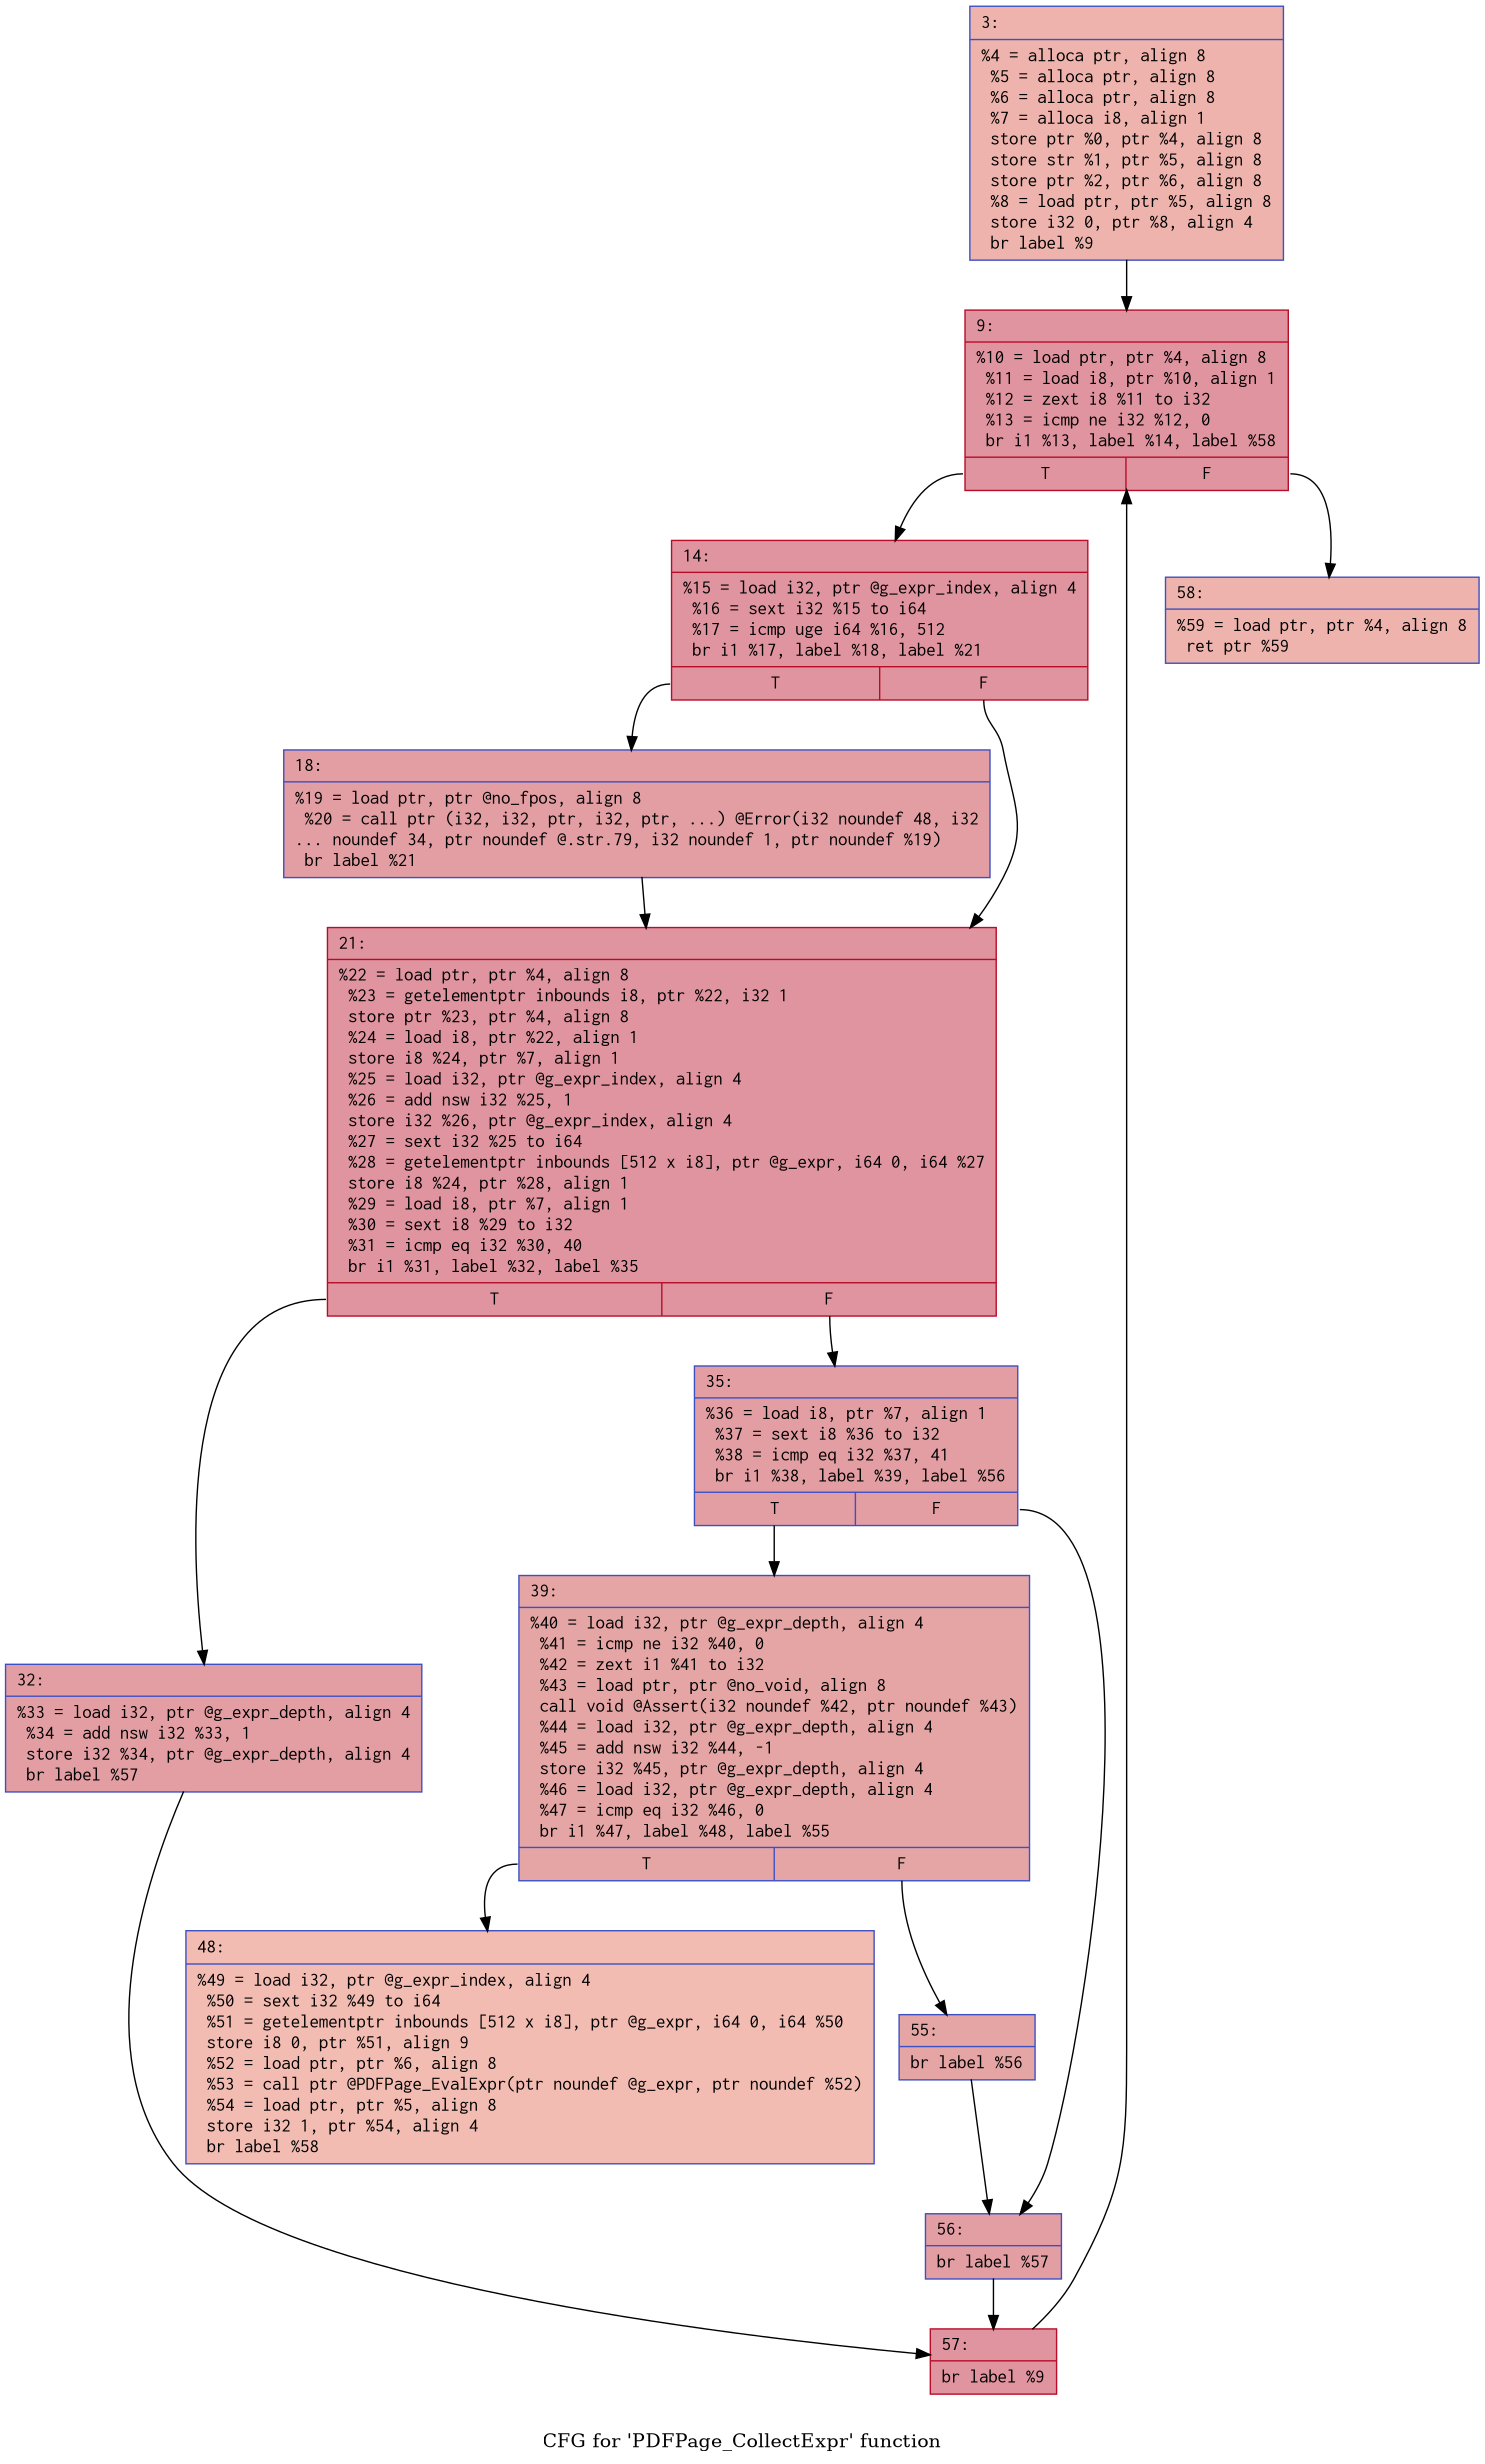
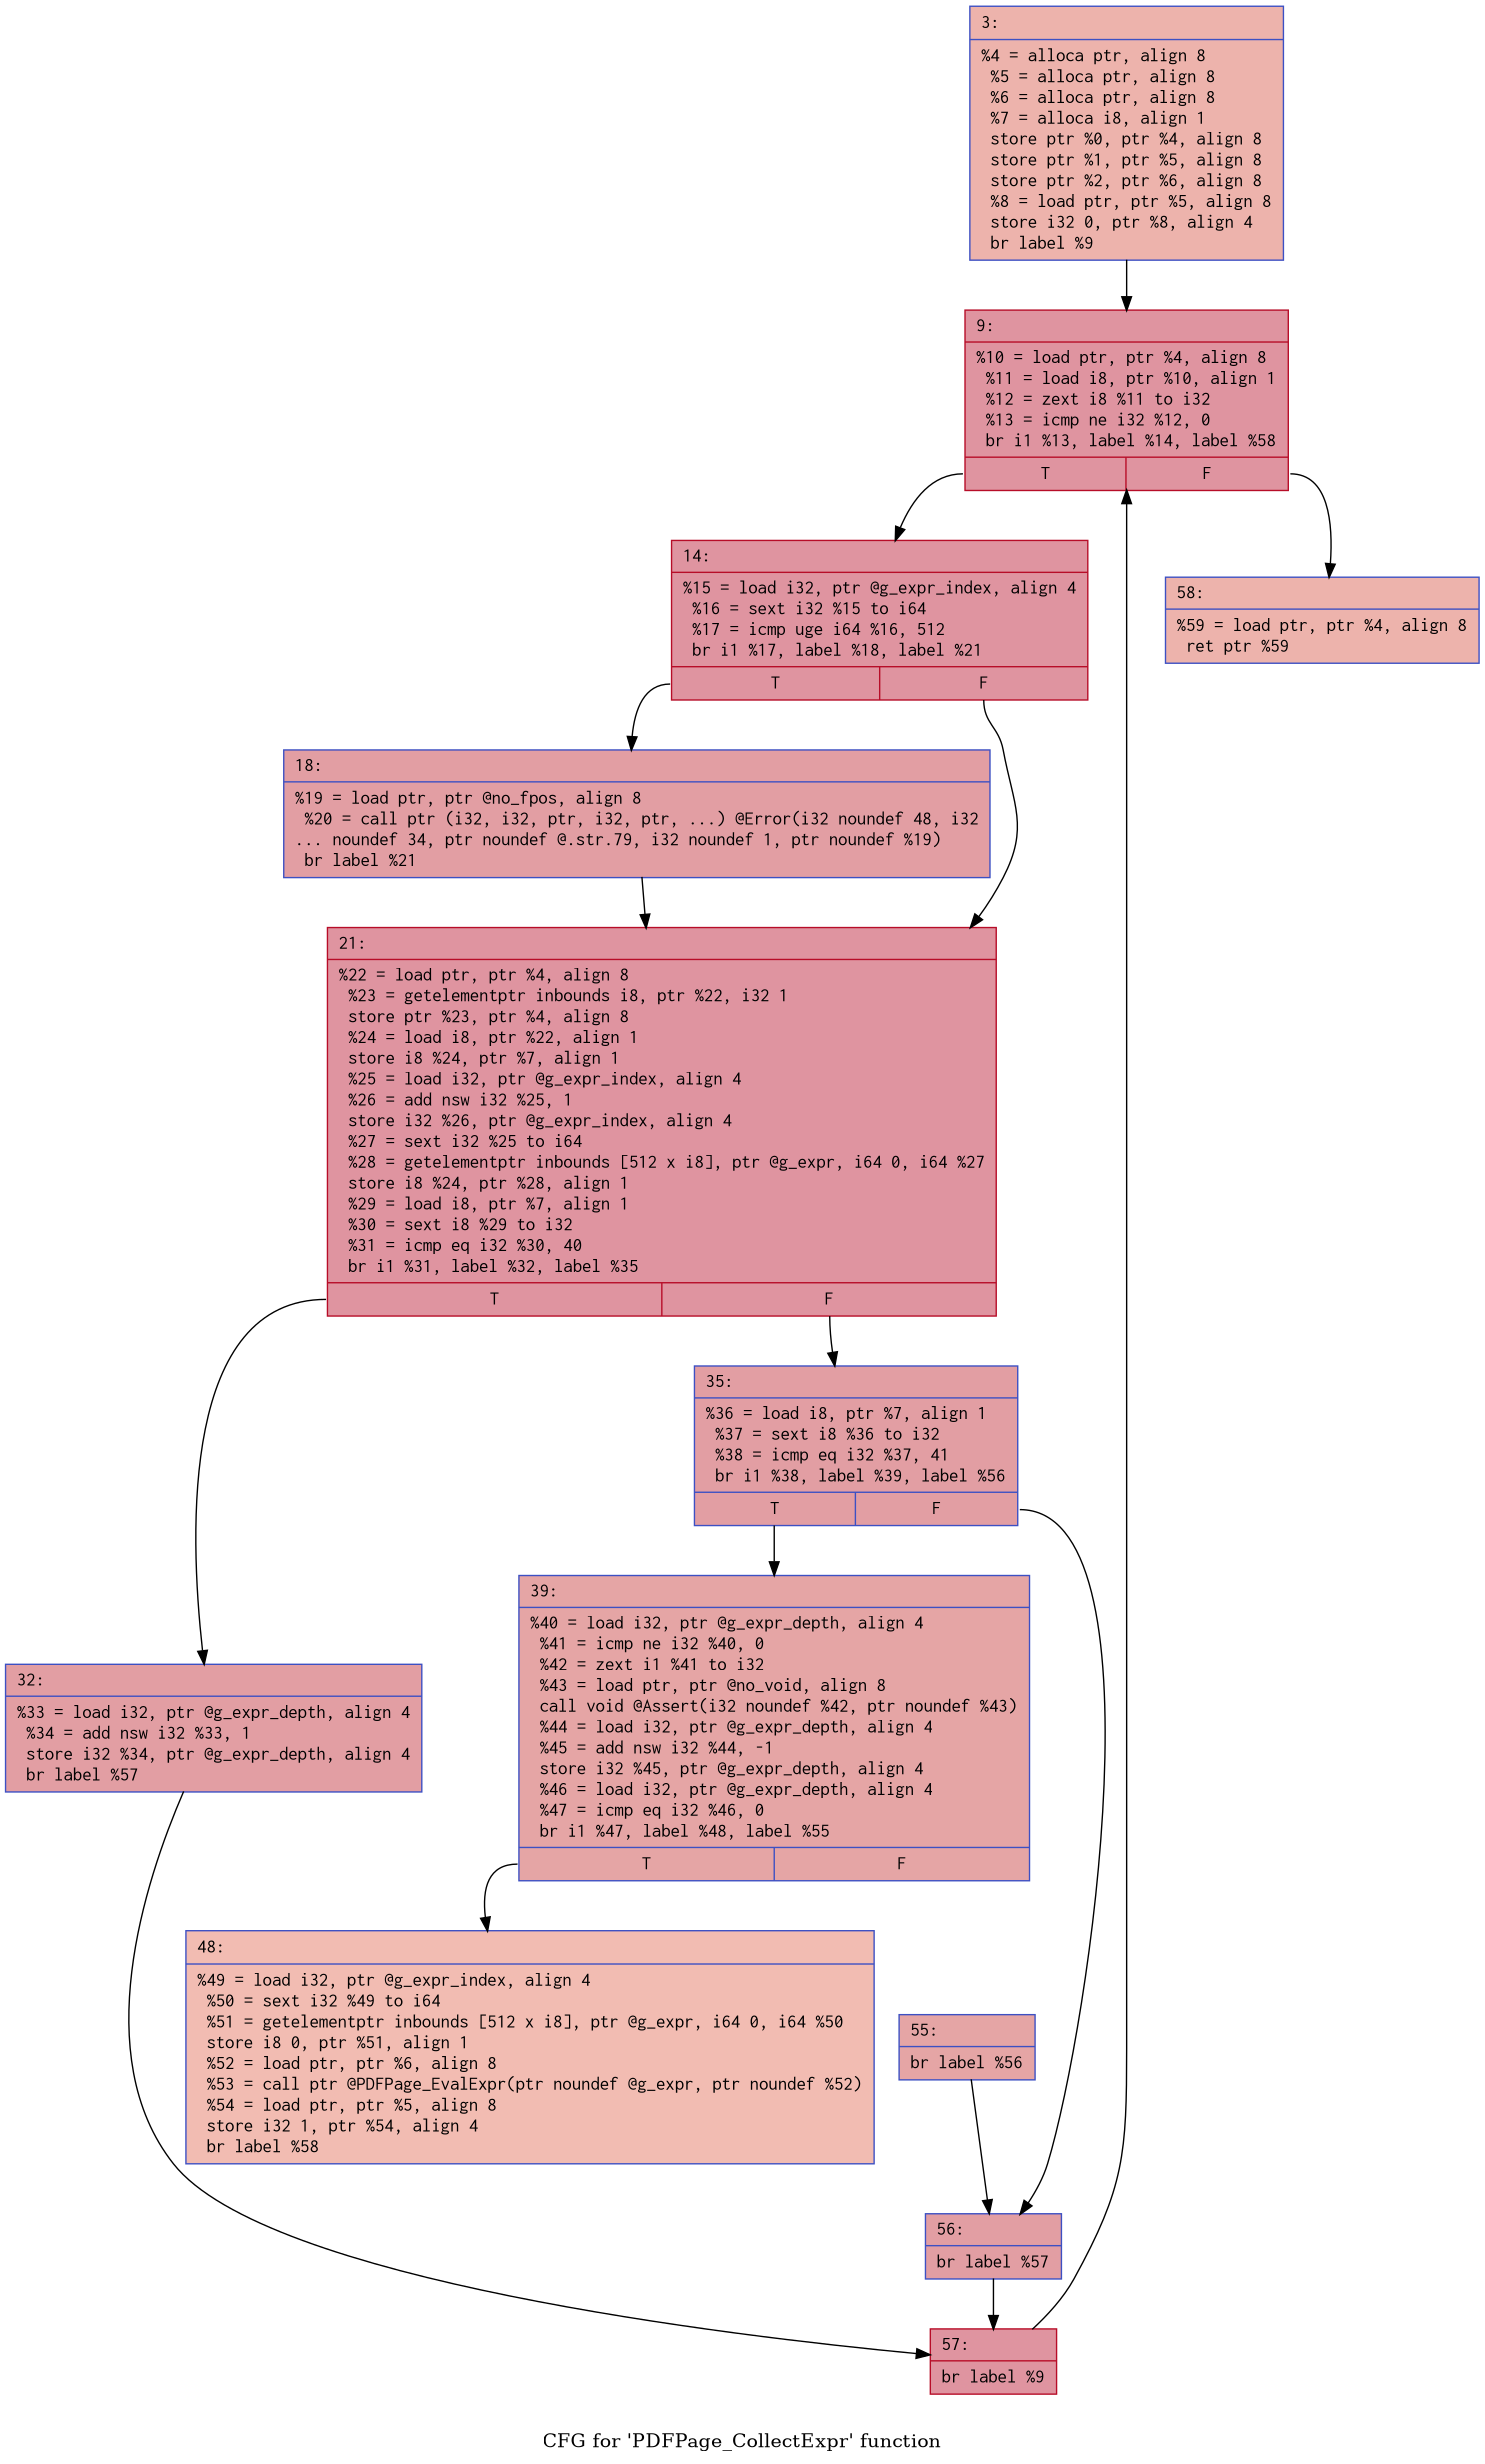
  digraph {
    label="CFG for 'PDFPage_CollectExpr' function"
    node [color="#3d50c3ff" fillcolor="#b70d2870" fontname=Courier shape=record style=filled]
-   n1 [fillcolor="#d6524470" label="{3:\l|  %4 = alloca ptr, align 8\l  %5 = alloca ptr, align 8\l  %6 = alloca ptr, align 8\l  %7 = alloca i8, align 1\l  store ptr %0, ptr %4, align 8\l  store str %1, ptr %5, align 8\l  store ptr %2, ptr %6, align 8\l  %8 = load ptr, ptr %5, align 8\l  store i32 0, ptr %8, align 4\l  br label %9\l}"]
+   n1 [fillcolor="#d6524470" label="{3:\l|  %4 = alloca ptr, align 8\l  %5 = alloca ptr, align 8\l  %6 = alloca ptr, align 8\l  %7 = alloca i8, align 1\l  store ptr %0, ptr %4, align 8\l  store ptr %1, ptr %5, align 8\l  store ptr %2, ptr %6, align 8\l  %8 = load ptr, ptr %5, align 8\l  store i32 0, ptr %8, align 4\l  br label %9\l}"]
    n2 [color="#b70d28ff" label="{9:\l|  %10 = load ptr, ptr %4, align 8\l  %11 = load i8, ptr %10, align 1\l  %12 = zext i8 %11 to i32\l  %13 = icmp ne i32 %12, 0\l  br i1 %13, label %14, label %58\l|{<s0>T|<s1>F}}"]
    n3 [color="#b70d28ff" label="{14:\l|  %15 = load i32, ptr @g_expr_index, align 4\l  %16 = sext i32 %15 to i64\l  %17 = icmp uge i64 %16, 512\l  br i1 %17, label %18, label %21\l|{<s0>T|<s1>F}}"]
    n4 [fillcolor="#d6524470" label="{58:\l|  %59 = load ptr, ptr %4, align 8\l  ret ptr %59\l}"]
    n5 [fillcolor="#be242e70" label="{18:\l|  %19 = load ptr, ptr @no_fpos, align 8\l  %20 = call ptr (i32, i32, ptr, i32, ptr, ...) @Error(i32 noundef 48, i32\l... noundef 34, ptr noundef @.str.79, i32 noundef 1, ptr noundef %19)\l  br label %21\l}"]
    n6 [color="#b70d28ff" label="{21:\l|  %22 = load ptr, ptr %4, align 8\l  %23 = getelementptr inbounds i8, ptr %22, i32 1\l  store ptr %23, ptr %4, align 8\l  %24 = load i8, ptr %22, align 1\l  store i8 %24, ptr %7, align 1\l  %25 = load i32, ptr @g_expr_index, align 4\l  %26 = add nsw i32 %25, 1\l  store i32 %26, ptr @g_expr_index, align 4\l  %27 = sext i32 %25 to i64\l  %28 = getelementptr inbounds [512 x i8], ptr @g_expr, i64 0, i64 %27\l  store i8 %24, ptr %28, align 1\l  %29 = load i8, ptr %7, align 1\l  %30 = sext i8 %29 to i32\l  %31 = icmp eq i32 %30, 40\l  br i1 %31, label %32, label %35\l|{<s0>T|<s1>F}}"]
    n7 [fillcolor="#be242e70" label="{32:\l|  %33 = load i32, ptr @g_expr_depth, align 4\l  %34 = add nsw i32 %33, 1\l  store i32 %34, ptr @g_expr_depth, align 4\l  br label %57\l}"]
    n8 [fillcolor="#be242e70" label="{35:\l|  %36 = load i8, ptr %7, align 1\l  %37 = sext i8 %36 to i32\l  %38 = icmp eq i32 %37, 41\l  br i1 %38, label %39, label %56\l|{<s0>T|<s1>F}}"]
    n9 [color="#b70d28ff" label="{57:\l|  br label %9\l}"]
    n10 [fillcolor="#c5333470" label="{39:\l|  %40 = load i32, ptr @g_expr_depth, align 4\l  %41 = icmp ne i32 %40, 0\l  %42 = zext i1 %41 to i32\l  %43 = load ptr, ptr @no_void, align 8\l  call void @Assert(i32 noundef %42, ptr noundef %43)\l  %44 = load i32, ptr @g_expr_depth, align 4\l  %45 = add nsw i32 %44, -1\l  store i32 %45, ptr @g_expr_depth, align 4\l  %46 = load i32, ptr @g_expr_depth, align 4\l  %47 = icmp eq i32 %46, 0\l  br i1 %47, label %48, label %55\l|{<s0>T|<s1>F}}"]
    n11 [fillcolor="#be242e70" label="{56:\l|  br label %57\l}"]
-   n12 [fillcolor="#e1675170" label="{48:\l|  %49 = load i32, ptr @g_expr_index, align 4\l  %50 = sext i32 %49 to i64\l  %51 = getelementptr inbounds [512 x i8], ptr @g_expr, i64 0, i64 %50\l  store i8 0, ptr %51, align 9\l  %52 = load ptr, ptr %6, align 8\l  %53 = call ptr @PDFPage_EvalExpr(ptr noundef @g_expr, ptr noundef %52)\l  %54 = load ptr, ptr %5, align 8\l  store i32 1, ptr %54, align 4\l  br label %58\l}"]
+   n12 [fillcolor="#e1675170" label="{48:\l|  %49 = load i32, ptr @g_expr_index, align 4\l  %50 = sext i32 %49 to i64\l  %51 = getelementptr inbounds [512 x i8], ptr @g_expr, i64 0, i64 %50\l  store i8 0, ptr %51, align 1\l  %52 = load ptr, ptr %6, align 8\l  %53 = call ptr @PDFPage_EvalExpr(ptr noundef @g_expr, ptr noundef %52)\l  %54 = load ptr, ptr %5, align 8\l  store i32 1, ptr %54, align 4\l  br label %58\l}"]
    n13 [fillcolor="#c5333470" label="{55:\l|  br label %56\l}"]
    n1 -> n2
    n2 -> n3 [tailport=s0]
    n2 -> n4 [tailport=s1]
    n3 -> n5 [tailport=s0]
    n3 -> n6 [tailport=s1]
    n5 -> n6
    n6 -> n7 [tailport=s0]
    n6 -> n8 [tailport=s1]
    n7 -> n9
    n8 -> n10 [tailport=s0]
    n8 -> n11 [tailport=s1]
    n9 -> n2
    n10 -> n12 [tailport=s0]
-   n10 -> n13 [tailport=s1]
    n11 -> n9
    n13 -> n11
  }
